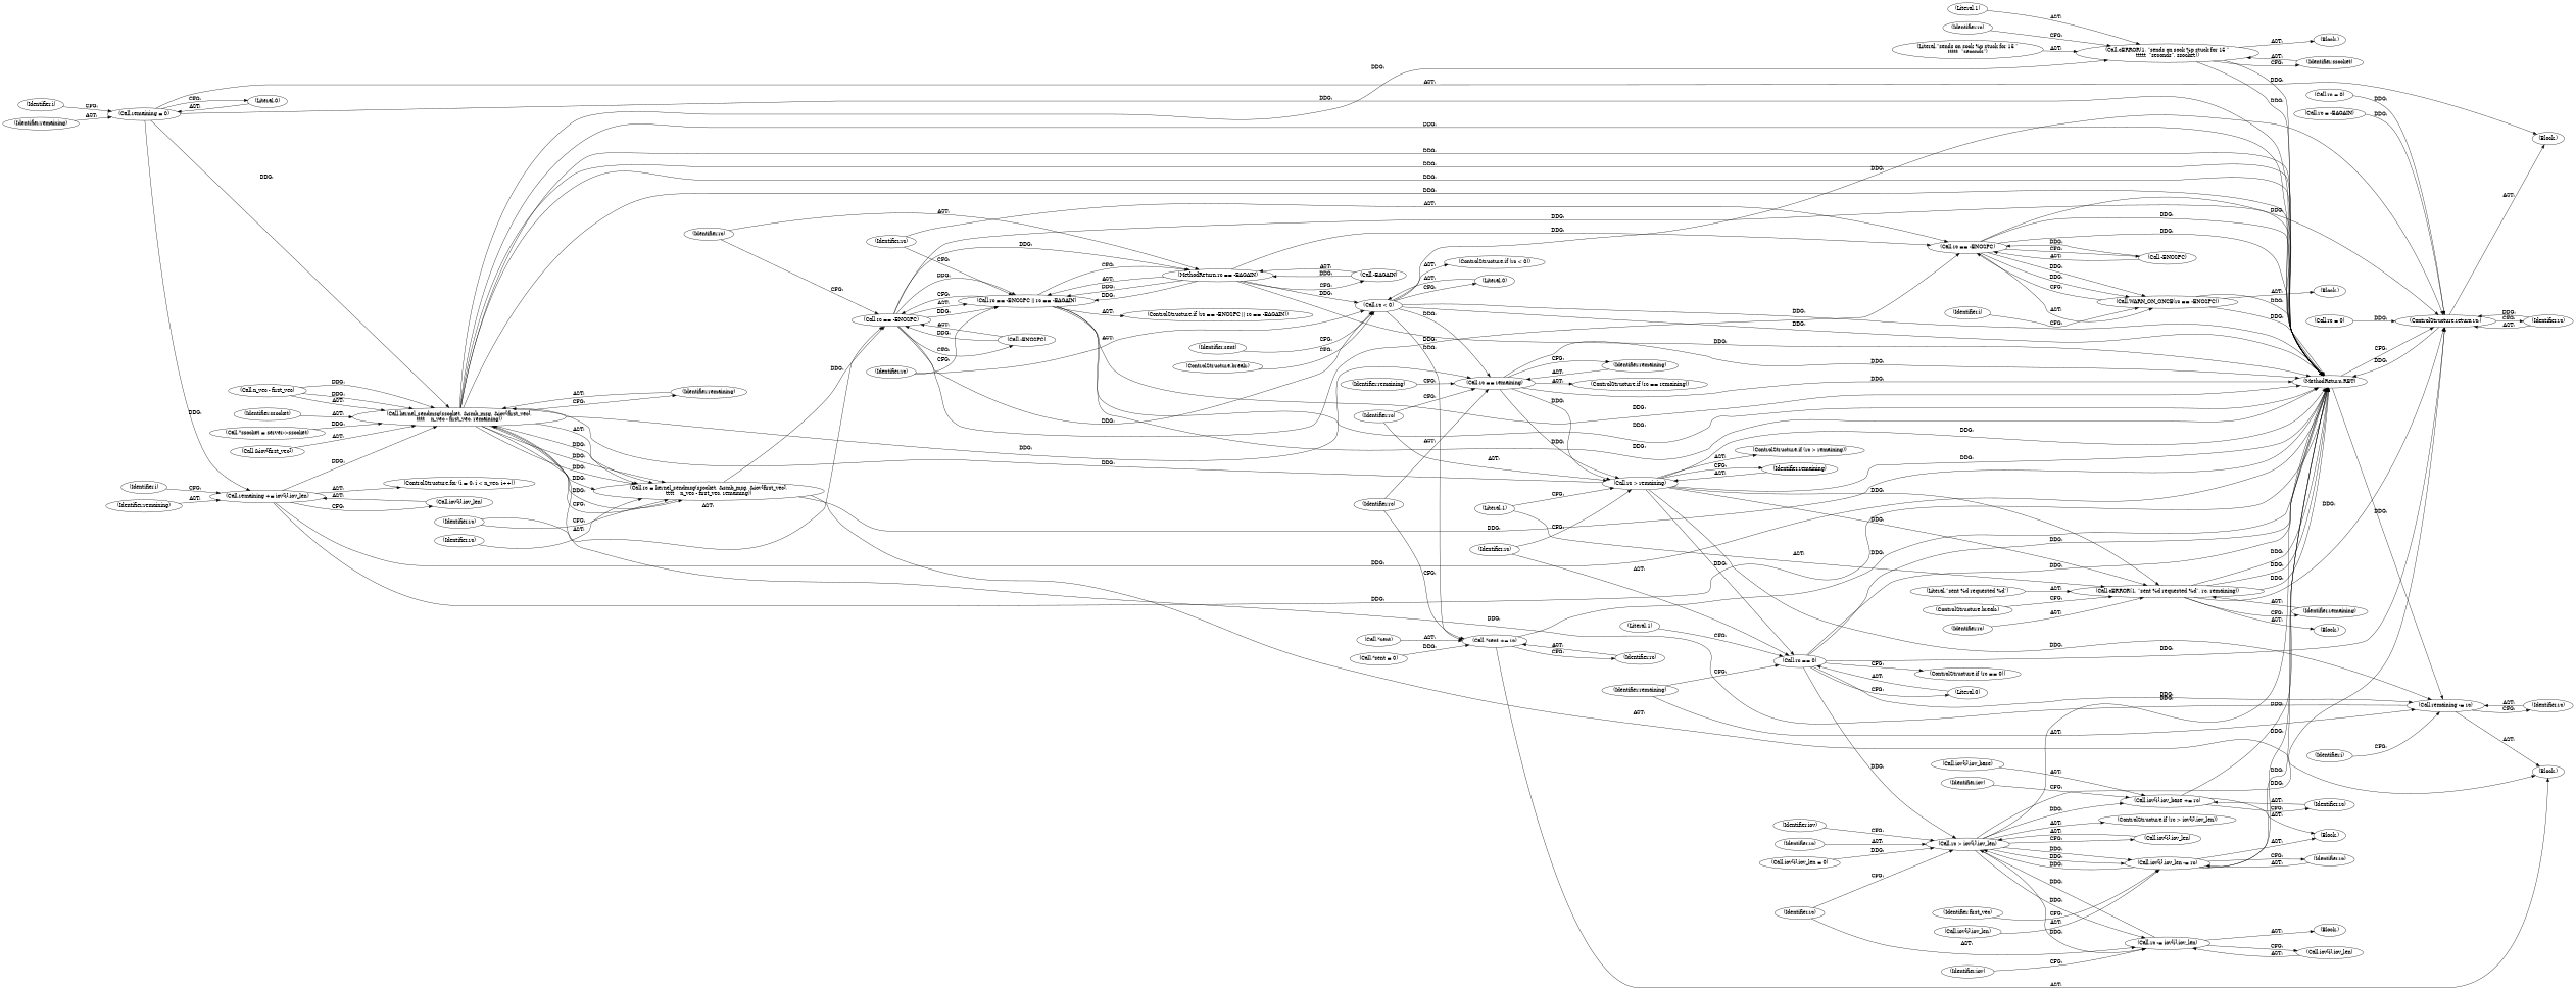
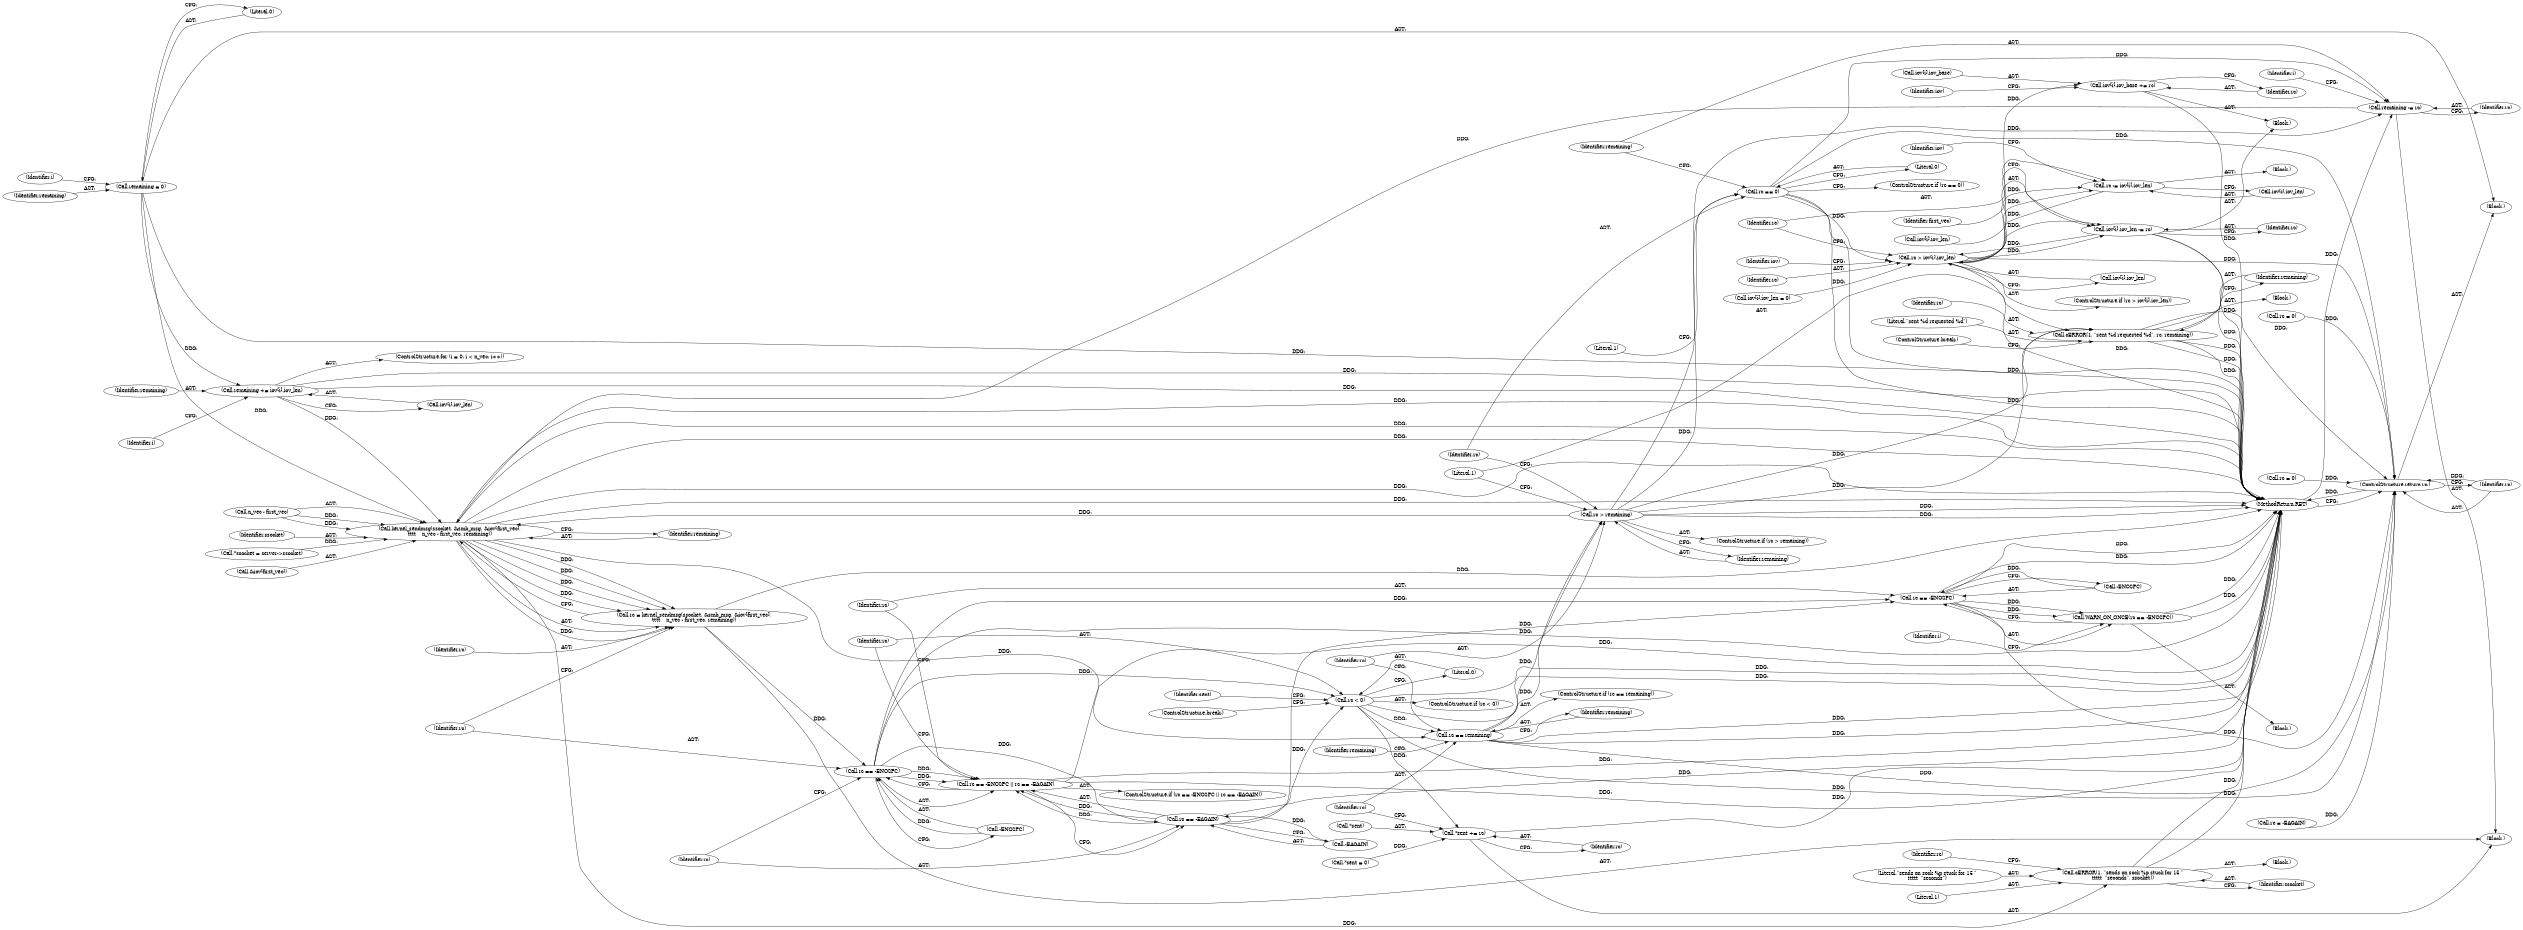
  digraph {
    rankdir=LR
    n1 [label="(Call,remaining += iov[i].iov_len)"]
    n2 [label="(Call,kernel_sendmsg(ssocket, &smb_msg, &iov[first_vec],\n\t\t\t\t    n_vec - first_vec, remaining))"]
    n3 [label="(ControlStructure,for (i = 0; i < n_vec; i++))"]
    n4 [label="(MethodReturn,RET)"]
    n5 [label="(Call,iov[i].iov_len)"]
    n6 [label="(Call,rc = kernel_sendmsg(ssocket, &smb_msg, &iov[first_vec],\n\t\t\t\t    n_vec - first_vec, remaining))"]
    n7 [label="(Call,rc == remaining)"]
    n8 [label="(Call,cERROR(1, \"sends on sock %p stuck for 15 \"\n\t\t\t\t\t  \"seconds\", ssocket))"]
    n9 [label="(Identifier,remaining)"]
    n10 [label="(ControlStructure,return rc;)"]
    n11 [label="(Call,remaining -= rc)"]
    n12 [label="(Call,remaining = 0)"]
    n13 [label="(Block,)"]
    n14 [label="(Literal,0)"]
    n15 [label="(Call,rc == -ENOSPC)"]
    n16 [label="(Block,)"]
    n17 [label="(Call,rc > remaining)"]
    n18 [label="(Identifier,remaining)"]
    n19 [label="(ControlStructure,if (rc == remaining))"]
    n20 [label="(Block,)"]
    n21 [label="(Identifier,ssocket)"]
    n22 [label="(Call,rc == -ENOSPC || rc == -EAGAIN)"]
-   n23 [label="(MethodReturn,rc == -EAGAIN)"]
+   n23 [label="(Call,rc == -EAGAIN)"]
    n24 [label="(Call,rc == -ENOSPC)"]
    n25 [label="(Call,rc < 0)"]
    n26 [label="(Call,-ENOSPC)"]
    n27 [label="(ControlStructure,if (rc == -ENOSPC || rc == -EAGAIN))"]
    n28 [label="(Call,-EAGAIN)"]
    n29 [label="(Call,WARN_ON_ONCE(rc == -ENOSPC))"]
    n30 [label="(Call,-ENOSPC)"]
    n31 [label="(Call,*sent += rc)"]
    n32 [label="(ControlStructure,if (rc < 0))"]
    n33 [label="(Literal,0)"]
    n34 [label="(Block,)"]
    n35 [label="(Identifier,rc)"]
    n36 [label="(Identifier,rc)"]
    n37 [label="(Call,cERROR(1, \"sent %d requested %d\", rc, remaining))"]
    n38 [label="(Call,rc == 0)"]
    n39 [label="(ControlStructure,if (rc > remaining))"]
    n40 [label="(Identifier,remaining)"]
    n41 [label="(Block,)"]
    n42 [label="(Identifier,remaining)"]
    n43 [label="(Call,rc > iov[i].iov_len)"]
    n44 [label="(Literal,0)"]
    n45 [label="(ControlStructure,if (rc == 0))"]
    n46 [label="(Identifier,rc)"]
    n47 [label="(Call,rc -= iov[i].iov_len)"]
    n48 [label="(Call,iov[i].iov_base += rc)"]
    n49 [label="(Call,iov[i].iov_len -= rc)"]
    n50 [label="(Call,iov[i].iov_len)"]
    n51 [label="(ControlStructure,if (rc > iov[i].iov_len))"]
    n52 [label="(Block,)"]
    n53 [label="(Call,iov[i].iov_len)"]
    n54 [label="(Identifier,rc)"]
    n55 [label="(Block,)"]
    n56 [label="(Identifier,rc)"]
    n57 [label="(Identifier,iov)"]
    n58 [label="(Identifier,rc)"]
    n59 [label="(Identifier,rc)"]
    n60 [label="(Identifier,rc)"]
    n61 [label="(Call,iov[i].iov_len)"]
    n62 [label="(Identifier,sent)"]
    n63 [label="(Identifier,i)"]
    n64 [label="(Identifier,rc)"]
    n65 [label="(ControlStructure,break;)"]
    n66 [label="(Identifier,rc)"]
    n67 [label="(Identifier,remaining)"]
    n68 [label="(Literal,\"sent %d requested %d\")"]
    n69 [label="(Call,rc = 0)"]
    n70 [label="(Identifier,i)"]
    n71 [label="(Identifier,rc)"]
    n72 [label="(Call,rc = 0)"]
    n73 [label="(Literal,1)"]
    n74 [label="(Identifier,remaining)"]
    n75 [label="(Call,n_vec - first_vec)"]
    n76 [label="(Literal,1)"]
    n77 [label="(Call,rc = -EAGAIN)"]
    n78 [label="(Identifier,rc)"]
    n79 [label="(Identifier,rc)"]
    n80 [label="(Identifier,ssocket)"]
    n81 [label="(Identifier,first_vec)"]
    n82 [label="(ControlStructure,break;)"]
    n83 [label="(Literal,\"sends on sock %p stuck for 15 \"\n\t\t\t\t\t  \"seconds\")"]
    n84 [label="(Call,*sent)"]
    n85 [label="(Call,*sent = 0)"]
    n86 [label="(Identifier,i)"]
    n87 [label="(Call,*ssocket = server->ssocket)"]
    n88 [label="(Identifier,remaining)"]
    n89 [label="(Identifier,rc)"]
    n90 [label="(Identifier,i)"]
    n91 [label="(Identifier,remaining)"]
    n92 [label="(Call,&iov[first_vec])"]
    n93 [label="(Call,iov[i].iov_len = 0)"]
    n94 [label="(Call,iov[i].iov_base)"]
    n95 [label="(Identifier,rc)"]
    n96 [label="(Identifier,iov)"]
    n97 [label="(Identifier,iov)"]
    n98 [label="(Identifier,rc)"]
    n99 [label="(Identifier,rc)"]
    n100 [label="(Literal,1)"]
    n1 -> n2 [label="DDG: "]
    n1 -> n3 [label="AST: "]
    n1 -> n4 [label="DDG: "]
    n1 -> n4 [label="DDG: "]
    n1 -> n5 [label="CFG: "]
    n2 -> n4 [label="DDG: "]
    n2 -> n4 [label="DDG: "]
    n2 -> n4 [label="DDG: "]
    n2 -> n4 [label="DDG: "]
    n2 -> n4 [label="DDG: "]
    n2 -> n6 [label="AST: "]
    n2 -> n6 [label="DDG: "]
    n2 -> n6 [label="DDG: "]
    n2 -> n6 [label="DDG: "]
    n2 -> n6 [label="DDG: "]
    n2 -> n6 [label="DDG: "]
    n2 -> n7 [label="DDG: "]
    n2 -> n8 [label="DDG: "]
    n2 -> n9 [label="CFG: "]
    n4 -> n10 [label="CFG: "]
    n4 -> n11 [label="DDG: "]
    n5 -> n1 [label="AST: "]
    n6 -> n2 [label="CFG: "]
    n6 -> n4 [label="DDG: "]
    n6 -> n15 [label="DDG: "]
    n6 -> n16 [label="AST: "]
    n7 -> n4 [label="DDG: "]
    n7 -> n4 [label="DDG: "]
+   n7 -> n10 [label="DDG: "]
    n7 -> n17 [label="DDG: "]
    n7 -> n17 [label="DDG: "]
    n7 -> n18 [label="CFG: "]
    n7 -> n19 [label="AST: "]
    n8 -> n4 [label="DDG: "]
    n8 -> n4 [label="DDG: "]
    n8 -> n20 [label="AST: "]
    n8 -> n21 [label="CFG: "]
    n9 -> n2 [label="AST: "]
    n10 -> n4 [label="DDG: "]
    n10 -> n13 [label="AST: "]
    n10 -> n35 [label="CFG: "]
    n11 -> n2 [label="DDG: "]
    n11 -> n16 [label="AST: "]
    n11 -> n46 [label="CFG: "]
    n12 -> n1 [label="DDG: "]
    n12 -> n2 [label="DDG: "]
    n12 -> n4 [label="DDG: "]
    n12 -> n13 [label="AST: "]
    n12 -> n14 [label="CFG: "]
    n14 -> n12 [label="AST: "]
    n15 -> n4 [label="DDG: "]
    n15 -> n22 [label="AST: "]
    n15 -> n22 [label="DDG: "]
    n15 -> n22 [label="DDG: "]
    n15 -> n23 [label="DDG: "]
    n15 -> n24 [label="DDG: "]
    n15 -> n25 [label="DDG: "]
    n15 -> n26 [label="CFG: "]
    n17 -> n2 [label="DDG: "]
    n17 -> n4 [label="DDG: "]
    n17 -> n4 [label="DDG: "]
    n17 -> n11 [label="DDG: "]
    n17 -> n37 [label="DDG: "]
    n17 -> n37 [label="DDG: "]
    n17 -> n38 [label="DDG: "]
    n17 -> n39 [label="AST: "]
    n17 -> n40 [label="CFG: "]
    n18 -> n7 [label="AST: "]
    n21 -> n8 [label="AST: "]
    n22 -> n4 [label="DDG: "]
    n22 -> n4 [label="DDG: "]
    n22 -> n4 [label="DDG: "]
    n22 -> n15 [label="CFG: "]
    n22 -> n23 [label="CFG: "]
    n22 -> n27 [label="AST: "]
    n23 -> n4 [label="DDG: "]
    n23 -> n22 [label="AST: "]
    n23 -> n22 [label="DDG: "]
    n23 -> n22 [label="DDG: "]
    n23 -> n24 [label="DDG: "]
    n23 -> n25 [label="DDG: "]
    n23 -> n28 [label="CFG: "]
    n24 -> n4 [label="DDG: "]
    n24 -> n4 [label="DDG: "]
    n24 -> n10 [label="DDG: "]
    n24 -> n29 [label="AST: "]
    n24 -> n29 [label="DDG: "]
    n24 -> n29 [label="DDG: "]
    n24 -> n30 [label="CFG: "]
    n25 -> n4 [label="DDG: "]
    n25 -> n4 [label="DDG: "]
    n25 -> n7 [label="DDG: "]
    n25 -> n10 [label="DDG: "]
    n25 -> n31 [label="DDG: "]
    n25 -> n32 [label="AST: "]
    n25 -> n33 [label="CFG: "]
    n26 -> n15 [label="AST: "]
    n26 -> n15 [label="DDG: "]
    n28 -> n23 [label="AST: "]
    n28 -> n23 [label="DDG: "]
    n29 -> n4 [label="DDG: "]
    n29 -> n4 [label="DDG: "]
    n29 -> n24 [label="CFG: "]
    n29 -> n34 [label="AST: "]
    n30 -> n24 [label="AST: "]
    n30 -> n24 [label="DDG: "]
    n31 -> n4 [label="DDG: "]
    n31 -> n16 [label="AST: "]
    n31 -> n36 [label="CFG: "]
    n33 -> n25 [label="AST: "]
    n35 -> n10 [label="AST: "]
    n35 -> n10 [label="DDG: "]
    n36 -> n31 [label="AST: "]
    n37 -> n4 [label="DDG: "]
    n37 -> n4 [label="DDG: "]
    n37 -> n4 [label="DDG: "]
    n37 -> n10 [label="DDG: "]
    n37 -> n41 [label="AST: "]
    n37 -> n42 [label="CFG: "]
    n38 -> n4 [label="DDG: "]
    n38 -> n4 [label="DDG: "]
    n38 -> n10 [label="DDG: "]
    n38 -> n11 [label="DDG: "]
    n38 -> n43 [label="DDG: "]
    n38 -> n44 [label="CFG: "]
    n38 -> n45 [label="CFG: "]
    n40 -> n17 [label="AST: "]
    n42 -> n37 [label="AST: "]
    n43 -> n4 [label="DDG: "]
    n43 -> n10 [label="DDG: "]
    n43 -> n47 [label="DDG: "]
    n43 -> n47 [label="DDG: "]
    n43 -> n48 [label="DDG: "]
    n43 -> n49 [label="DDG: "]
    n43 -> n49 [label="DDG: "]
    n43 -> n50 [label="CFG: "]
    n43 -> n51 [label="AST: "]
    n44 -> n38 [label="AST: "]
    n46 -> n11 [label="AST: "]
    n47 -> n43 [label="DDG: "]
    n47 -> n52 [label="AST: "]
    n47 -> n53 [label="CFG: "]
    n48 -> n4 [label="DDG: "]
    n48 -> n54 [label="CFG: "]
    n48 -> n55 [label="AST: "]
    n49 -> n4 [label="DDG: "]
    n49 -> n4 [label="DDG: "]
    n49 -> n43 [label="DDG: "]
    n49 -> n55 [label="AST: "]
    n49 -> n56 [label="CFG: "]
    n50 -> n43 [label="AST: "]
    n53 -> n47 [label="AST: "]
    n54 -> n48 [label="AST: "]
    n56 -> n49 [label="AST: "]
    n57 -> n47 [label="CFG: "]
    n58 -> n43 [label="AST: "]
    n59 -> n37 [label="AST: "]
    n60 -> n17 [label="CFG: "]
    n60 -> n38 [label="AST: "]
    n61 -> n49 [label="AST: "]
    n62 -> n25 [label="CFG: "]
    n63 -> n11 [label="CFG: "]
    n64 -> n6 [label="CFG: "]
    n64 -> n15 [label="AST: "]
    n65 -> n25 [label="CFG: "]
    n66 -> n22 [label="CFG: "]
    n66 -> n24 [label="AST: "]
    n67 -> n11 [label="AST: "]
    n67 -> n38 [label="CFG: "]
    n68 -> n37 [label="AST: "]
    n69 -> n10 [label="DDG: "]
    n70 -> n12 [label="CFG: "]
    n71 -> n6 [label="AST: "]
    n72 -> n10 [label="DDG: "]
    n73 -> n38 [label="CFG: "]
    n74 -> n1 [label="AST: "]
    n75 -> n2 [label="AST: "]
    n75 -> n2 [label="DDG: "]
    n75 -> n2 [label="DDG: "]
    n76 -> n8 [label="AST: "]
    n77 -> n10 [label="DDG: "]
    n78 -> n8 [label="CFG: "]
    n79 -> n43 [label="CFG: "]
    n79 -> n47 [label="AST: "]
    n80 -> n2 [label="AST: "]
    n81 -> n49 [label="CFG: "]
    n82 -> n37 [label="CFG: "]
    n83 -> n8 [label="AST: "]
    n84 -> n31 [label="AST: "]
    n85 -> n31 [label="DDG: "]
    n86 -> n29 [label="CFG: "]
    n87 -> n2 [label="DDG: "]
    n88 -> n7 [label="CFG: "]
    n89 -> n7 [label="CFG: "]
    n89 -> n17 [label="AST: "]
    n90 -> n1 [label="CFG: "]
    n91 -> n12 [label="AST: "]
    n92 -> n2 [label="AST: "]
    n93 -> n43 [label="DDG: "]
    n94 -> n48 [label="AST: "]
    n95 -> n22 [label="CFG: "]
    n95 -> n25 [label="AST: "]
    n96 -> n48 [label="CFG: "]
    n97 -> n43 [label="CFG: "]
    n98 -> n7 [label="AST: "]
    n98 -> n31 [label="CFG: "]
    n99 -> n15 [label="CFG: "]
    n99 -> n23 [label="AST: "]
    n100 -> n17 [label="CFG: "]
    n100 -> n37 [label="AST: "]
  }
